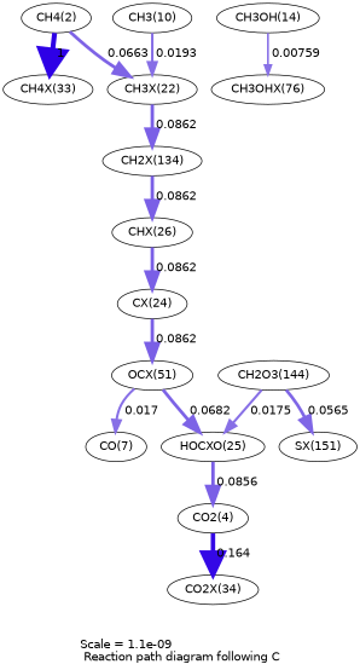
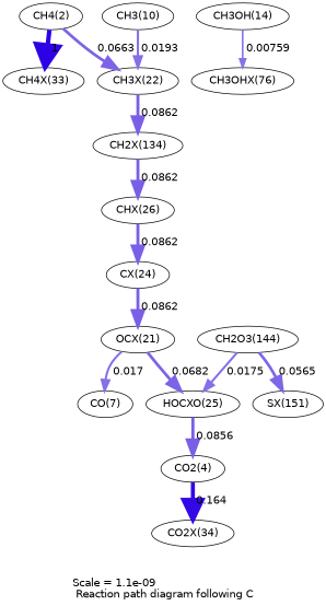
  digraph {
    fontname=Helvetica
    label="Scale = 1.1e-09\l Reaction path diagram following C"
    node [fontname=Helvetica]
    edge [arrowsize=2.07 color="0.7, 0.586, 0.9" fontname=Helvetica penwidth=4.15]
    n1 [label="CH4(2)"]
    n2 [label="CH4X(33)"]
    n3 [label="CH3X(22)"]
    n4 [label="CH2X(134)"]
    n5 [label="CHX(26)"]
    n6 [label="CH3(10)"]
    n7 [label="CX(24)"]
    n8 [label="CH3OH(14)"]
    n9 [label="CH3OHX(76)"]
-   n10 [label="OCX(51)"]
+   n10 [label="OCX(21)"]
    n11 [label="CO(7)"]
    n12 [label="HOCXO(25)"]
    n13 [label="CO2(4)"]
    n14 [label="CO2X(34)"]
    n15 [label="CH2O3(144)"]
    n16 [label="SX(151)"]
    n1 -> n2 [arrowsize=3 color="0.7, 1.5, 0.9" label=" 1" penwidth=6]
    n1 -> n3 [arrowsize=1.98 color="0.7, 0.566, 0.9" label=" 0.0663" penwidth=3.95]
    n3 -> n4 [label=" 0.0862"]
    n4 -> n5 [label=" 0.0862"]
    n5 -> n7 [label=" 0.0862"]
    n6 -> n3 [arrowsize=1.51 color="0.7, 0.519, 0.9" label=" 0.0193" penwidth=3.02]
    n7 -> n10 [label=" 0.0862"]
    n8 -> n9 [arrowsize=1.16 color="0.7, 0.508, 0.9" label=" 0.00759" penwidth=2.32]
    n10 -> n11 [arrowsize=1.46 color="0.7, 0.517, 0.9" label=" 0.017" penwidth=2.92]
    n10 -> n12 [arrowsize=1.99 color="0.7, 0.568, 0.9" label=" 0.0682" penwidth=3.97]
    n12 -> n13 [label=" 0.0856" penwidth=4.14]
    n13 -> n14 [arrowsize=2.71 color="0.7, 0.964, 0.9" label=" 0.164" penwidth=5.42]
    n15 -> n12 [arrowsize=1.47 color="0.7, 0.517, 0.9" label=" 0.0175" penwidth=2.94]
    n15 -> n16 [arrowsize=1.92 color="0.7, 0.556, 0.9" label=" 0.0565" penwidth=3.83]
  }
